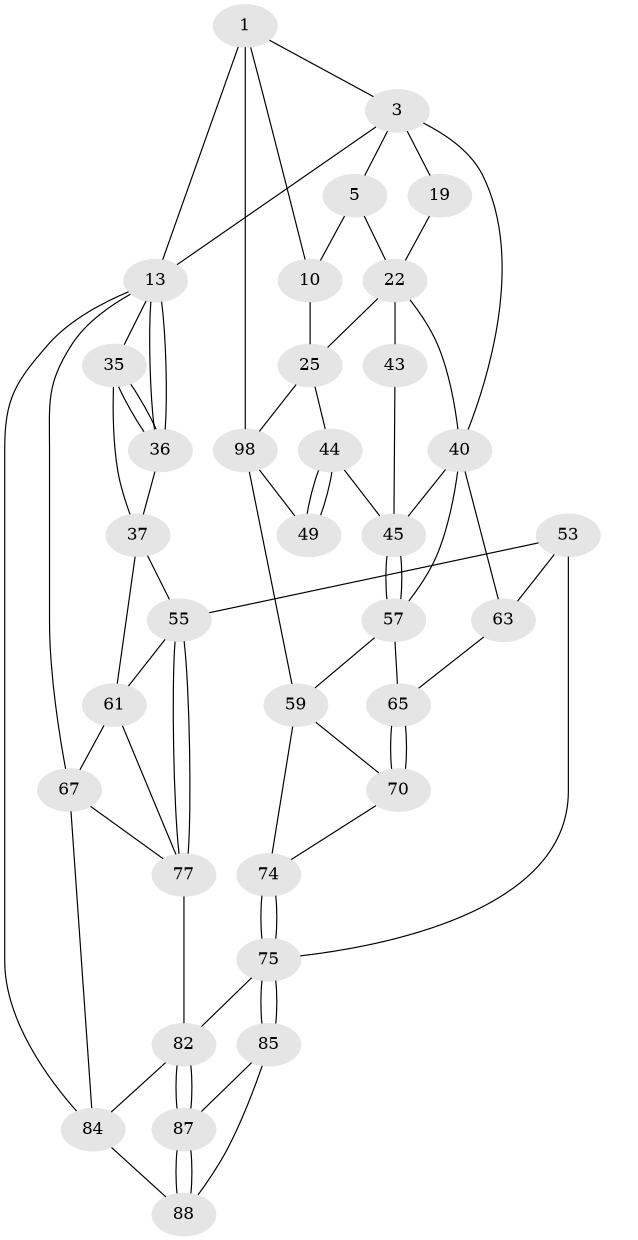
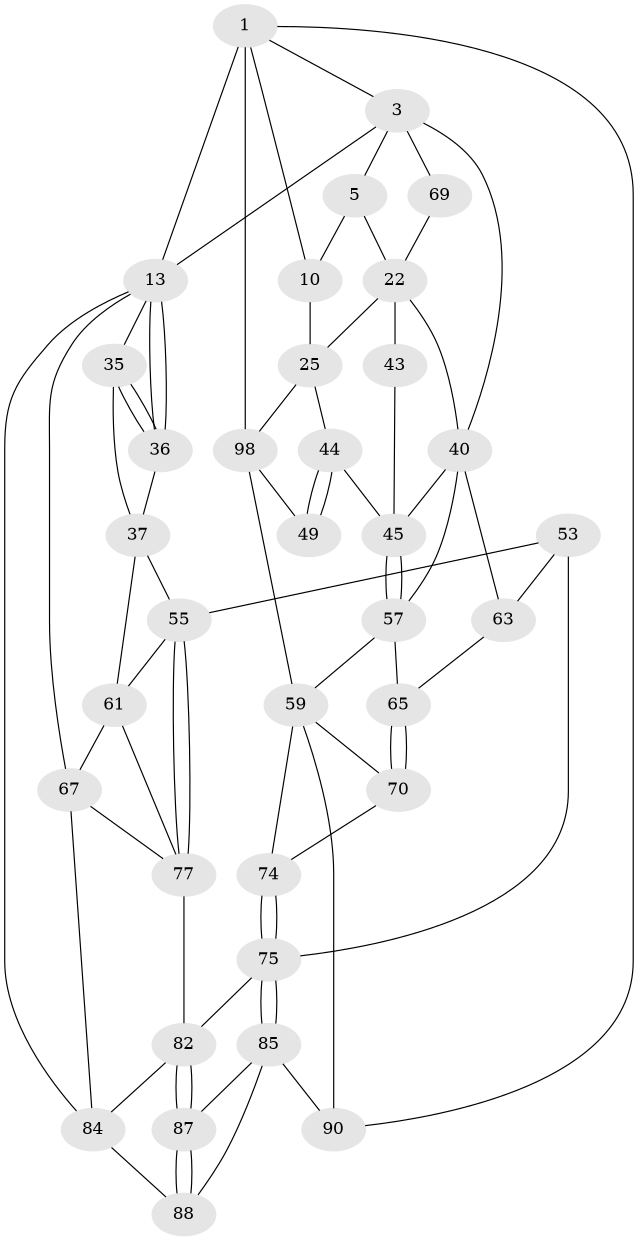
  graph {
    node [color=gray90 style=filled]
    1 [super="+2+7"]
    3 [super="+4+15"]
    10 [super="+11"]
    13 [super="+69+14"]
    n5 [label=98 super="+51+29"]
+   90
    5 [super="+6+12"]
-   19
+   19 [label=69]
    40 [super="+41"]
    25 [super="+26"]
    35
    36
    67 [super="+68"]
    84 [super="+89"]
    49
    59 [super="+60+80"]
    22 [super="+23"]
    45 [super="+46"]
    57 [super="+58"]
    63
    43
    44
    37 [super="+38"]
    77 [super="+78"]
    88
    70 [super="+73"]
    74
    55 [super="+56"]
    61 [super="+62"]
    53 [super="+54+64"]
    75 [super="+76"]
    65 [super="+66"]
    82 [super="+83"]
    85 [super="+91+86"]
    87
    1 -- 3
    1 -- 10
    1 -- 13 [weight=2]
    1 -- n5 [weight=2]
+   1 -- 90
    3 -- 13
    3 -- 5
    3 -- 19 [weight=2]
    3 -- 40
    10 -- 25
    13 -- 35
    13 -- 36
    13 -- 36
    13 -- 67
    13 -- 84
    n5 -- 49 [weight=2]
    n5 -- 59 [weight=2]
    5 -- 10
    5 -- 22
    19 -- 22
    40 -- 45
    40 -- 57
    40 -- 63
    25 -- n5 [weight=3]
    25 -- 44
    35 -- 36
    35 -- 36
    35 -- 37
    36 -- 37
    67 -- 84
    67 -- 77
    84 -- 88
+   59 -- 90
    59 -- 70
    59 -- 74
    22 -- 40
    22 -- 25
    22 -- 43 [weight=2]
    45 -- 57
    45 -- 57
    57 -- 59
    57 -- 65
    63 -- 65
    43 -- 45
    44 -- 49
    44 -- 49
    44 -- 45
    37 -- 55
    37 -- 61
    77 -- 82
    70 -- 74
    74 -- 75
    74 -- 75
    55 -- 77
    55 -- 77
    55 -- 61
    61 -- 67
    61 -- 77
    53 -- 63
    53 -- 55
    53 -- 75 [weight=2]
    75 -- 82
    75 -- 85
    75 -- 85
    65 -- 70 [weight=2]
    65 -- 70
    82 -- 84
    82 -- 87
    82 -- 87
+   85 -- 90
    85 -- 88
    85 -- 87
    87 -- 88
    87 -- 88
  }
